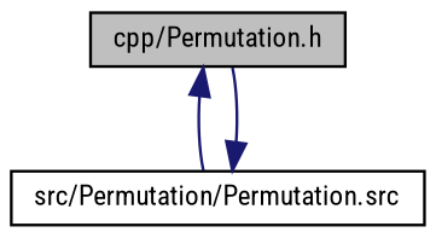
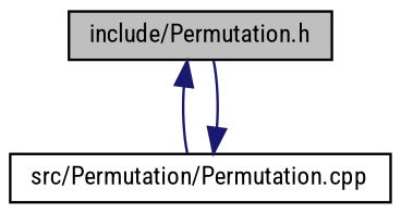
  digraph {
    fontname="Roboto Condensed"
    node [color=black fontname="Roboto Condensed" fontsize=10 shape=record style=filled]
    edge [color=midnightblue dir=back fontname="Roboto Condensed" fontsize=10 labelfontname=Helvetica labelfontsize=10 style=solid]
-   n1 [fillcolor=grey75 fontcolor=black height=0.2 label="cpp/Permutation.h" width=0.4]
-   n2 [fillcolor=white height=0.2 label="src/Permutation/Permutation.src" width=0.4]
+   n1 [fillcolor=grey75 fontcolor=black height=0.2 label="include/Permutation.h" width=0.4]
+   n2 [fillcolor=white height=0.2 label="src/Permutation/Permutation.cpp" width=0.4]
    n1 -> n2
    n2 -> n1
  }
